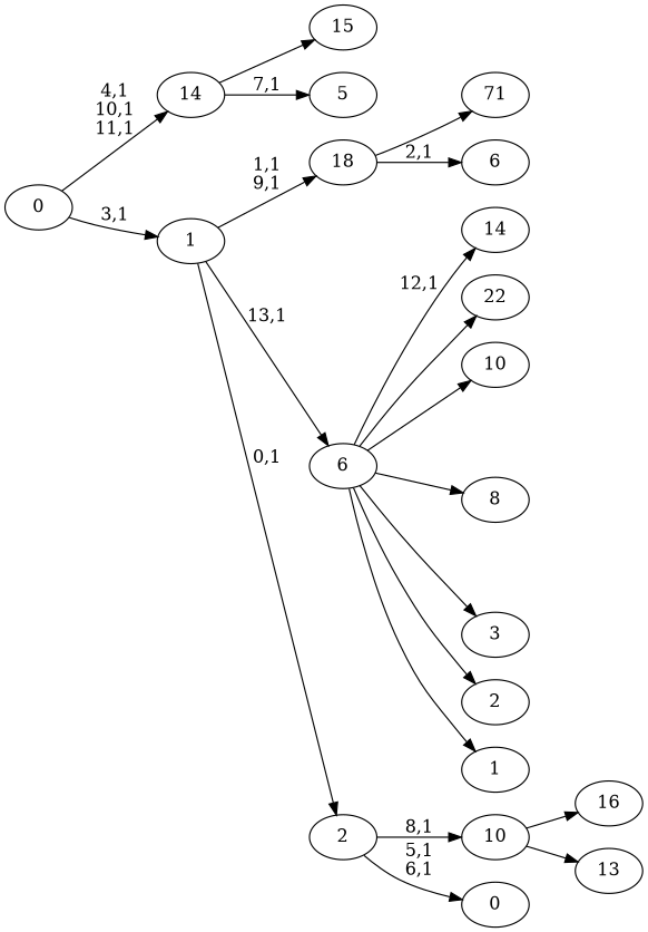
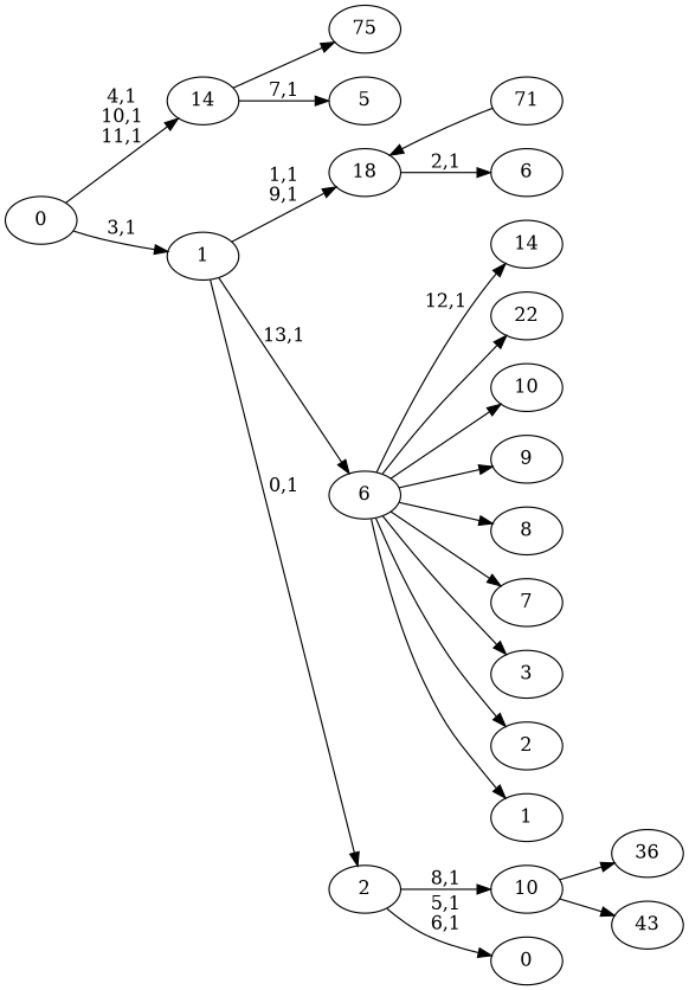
  digraph {
    rankdir=LR
-   n1 [label=16]
-   n2 [label=15]
+   n1 [label=36]
+   n2 [label=75]
    n3 [label=14]
-   n4 [label=13]
+   n4 [label=43]
    n5 [label=22]
    n6 [label=71]
    n7 [label=10]
+   n8 [label=9]
    n9 [label=8]
+   n10 [label=7]
    n11 [label=6]
    18
    n13 [label=5]
    14
    10
    n16 [label=3]
    n17 [label=2]
    n18 [label=1]
    6
    n20 [label=0]
    2
    1
    0
-   18 -> n6
+   n6 -> 18
    18 -> n11 [label="2,1"]
    14 -> n2
    14 -> n13 [label="7,1"]
    10 -> n1
    10 -> n4
    6 -> n3 [label="12,1"]
    6 -> n5
    6 -> n7
+   6 -> n8
    6 -> n9
+   6 -> n10
    6 -> n16
    6 -> n17
    6 -> n18
    2 -> 10 [label="8,1"]
    2 -> n20 [label="5,1\n6,1"]
    1 -> 18 [label="1,1\n9,1"]
    1 -> 6 [label="13,1"]
    1 -> 2 [label="0,1"]
    0 -> 14 [label="4,1\n10,1\n11,1"]
    0 -> 1 [label="3,1"]
  }
